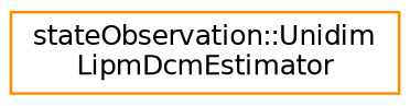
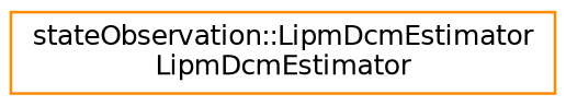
  digraph {
    rankdir=LR
-   n1 [color=darkorange fillcolor=white fontname=Helvetica fontsize=10 height=0.2 label="stateObservation::Unidim\lLipmDcmEstimator" shape=record style=filled width=0.4]
+   n1 [color=darkorange fillcolor=white fontname=Helvetica fontsize=10 height=0.2 label="stateObservation::LipmDcmEstimator\lLipmDcmEstimator" shape=record style=filled width=0.4]
  }
